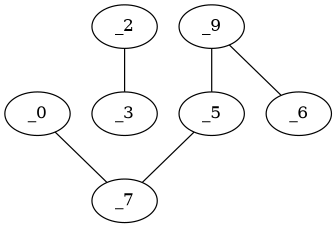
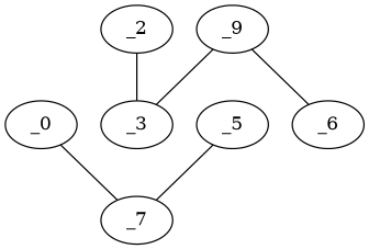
  graph {
    fontname="DejaVu Serif"
    node [fontname="DejaVu Serif"]
    edge [fontname="DejaVu Serif"]
    _0 [x=2.31994 y=2.83301]
    _7 [x=1.70106 y=1.4821]
    _3 [x=0.656553 y=2.77924]
    _2 [x=0.722133 y=0.82449]
    n5 [label=_9 x=0.6 y=1.74]
    _5 [x=1.88 y=1.75]
    _6 [x=2.50563 y=2.1028]
    _0 -- _7
    _2 -- _3
-   n5 -- _5
+   n5 -- _3
    n5 -- _6
    _5 -- _7
  }
